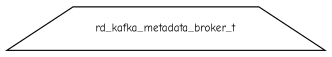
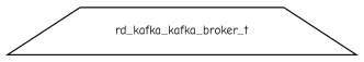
  digraph {
    rankdir=LR
    fontname="Comic Neue"
-   n1 [color=black fillcolor=white fontname="Comic Neue" fontsize=10 height=0.2 label=rd_kafka_metadata_broker_t shape=trapezium style=filled width=0.4]
+   n1 [color=black fillcolor=white fontname="Comic Neue" fontsize=10 height=0.2 label=rd_kafka_kafka_broker_t shape=trapezium style=filled width=0.4]
  }
